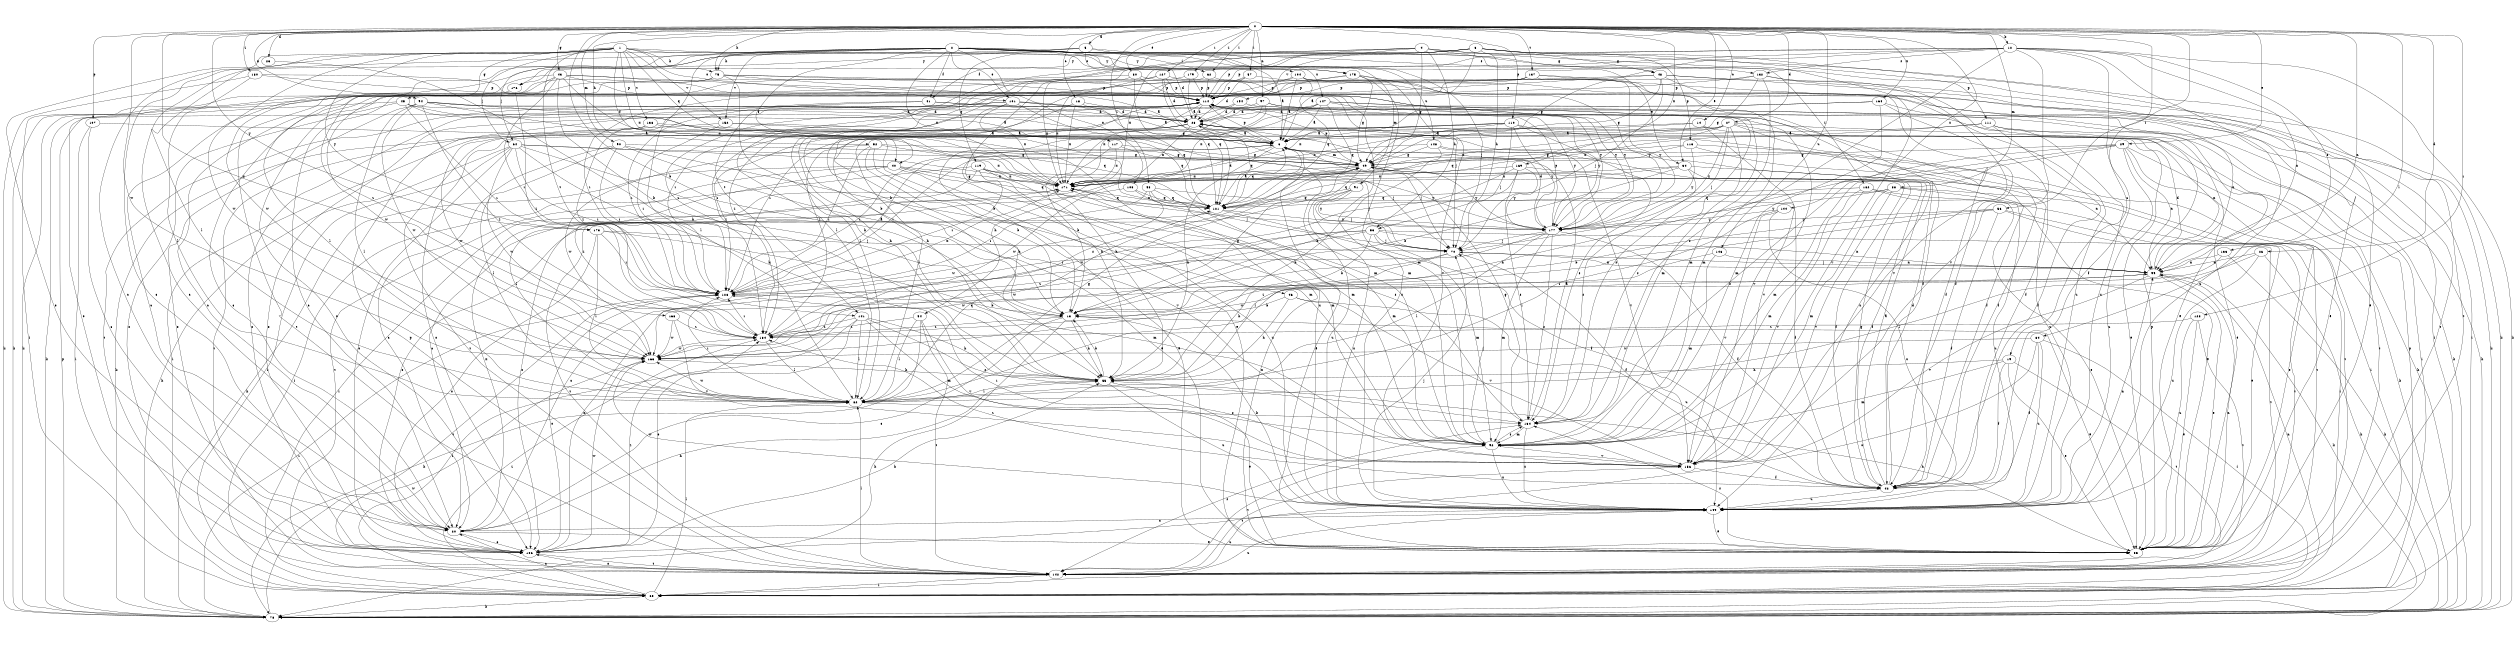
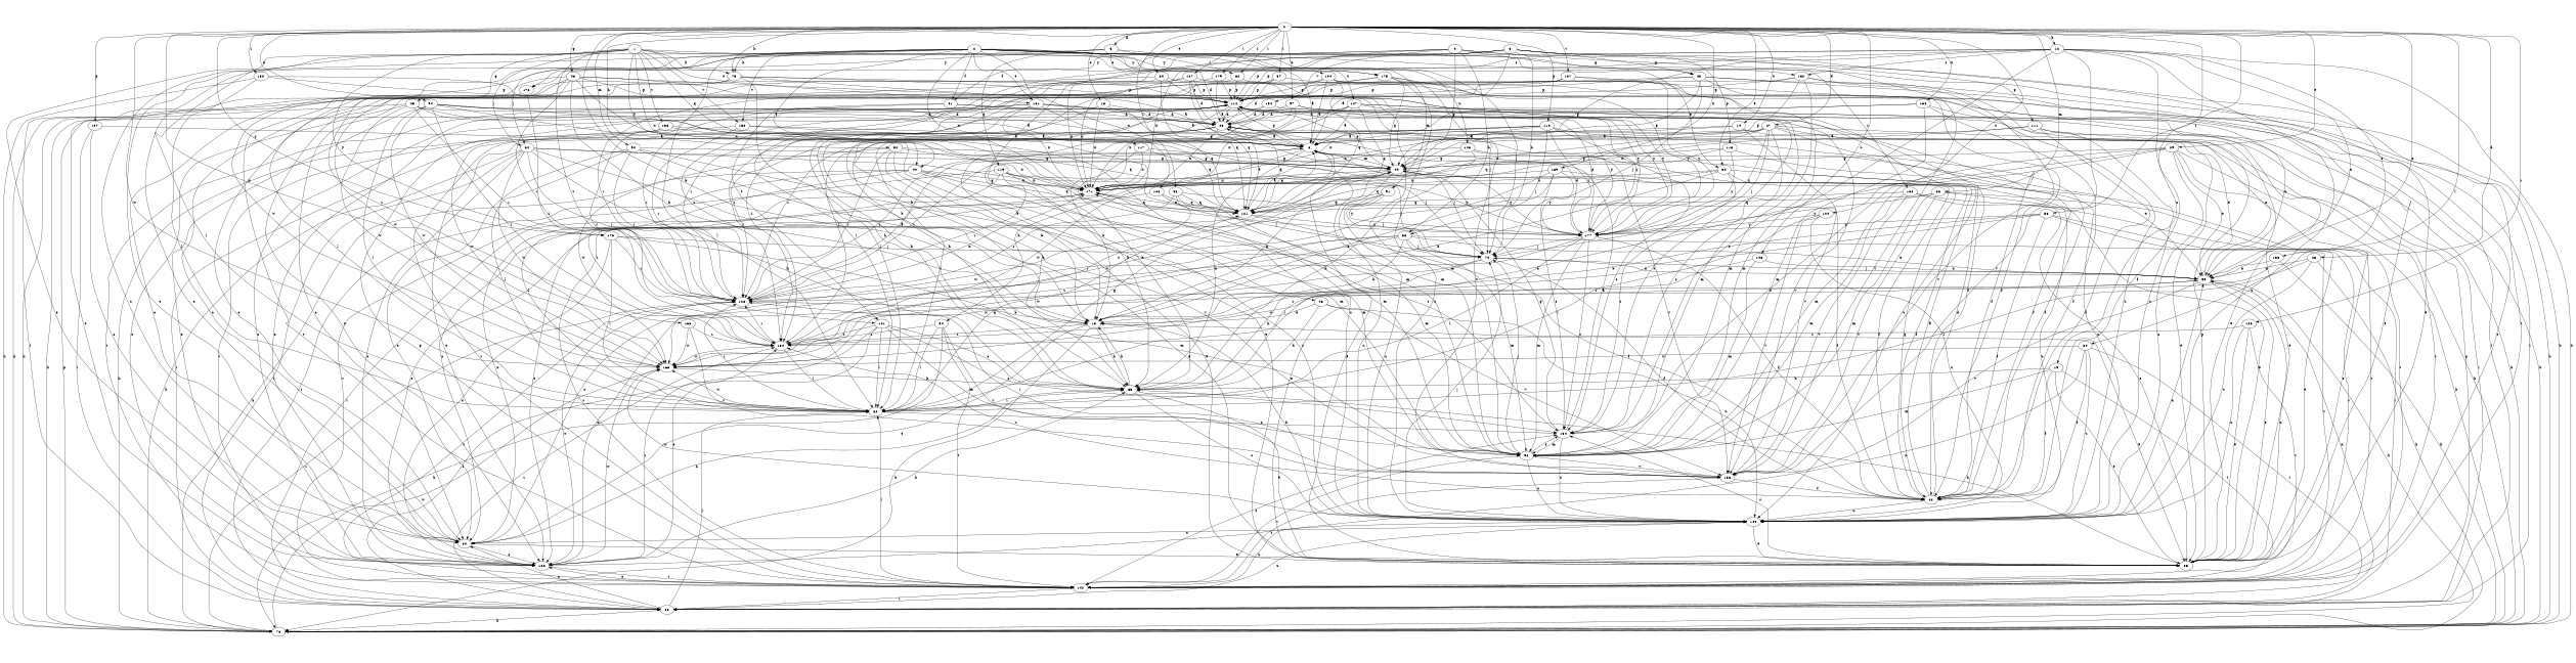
  strict digraph {
    0
    5
    12
    13
    14
    18
    19
-   23
    26
    27
    29
    30
    34
    43
    52
    56
    57
    58
    62
    75
    84
    88
    90
    94
    97
    99
    107
    110
    123
    127
    137
    144
    146
    163
    164
    168
    169
    173
    179
    180
    6
    176
    28
    119
    184
    171
    78
    132
    49
    114
    156
    42
    133
    134
    149
    20
    35
    55
    142
    121
    92
    n62 [label=82]
    70
    177
    106
    128
    63
    1
    40
    45
    64
    91
    101
    117
    138
    141
    152
    175
    2
    41
    103
    104
    147
    148
    182
    3
    46
    48
    53
    111
    113
    54
    4
    154
    0 -> 5 [label=a]
    0 -> 12 [label=b]
    0 -> 13 [label=b]
    0 -> 14 [label=c]
    0 -> 18 [label=c]
    0 -> 19 [label=c]
-   0 -> 23 [label=d]
    0 -> 26 [label=d]
    0 -> 27 [label=d]
    0 -> 29 [label=e]
    0 -> 30 [label=e]
    0 -> 34 [label=e]
    0 -> 43 [label=g]
    0 -> 52 [label=h]
    0 -> 56 [label=i]
    0 -> 57 [label=i]
    0 -> 58 [label=i]
    0 -> 62 [label=i]
    0 -> 75 [label=k]
    0 -> 84 [label=l]
    0 -> 88 [label=m]
    0 -> 90 [label=m]
    0 -> 94 [label=n]
    0 -> 97 [label=n]
    0 -> 99 [label=n]
    0 -> 107 [label=p]
    0 -> 110 [label=p]
    0 -> 123 [label=r]
    0 -> 127 [label=r]
    0 -> 137 [label=t]
    0 -> 144 [label=u]
    0 -> 146 [label=u]
    0 -> 163 [label=w]
    0 -> 164 [label=x]
    0 -> 168 [label=x]
    0 -> 169 [label=x]
    0 -> 173 [label=y]
    0 -> 179 [label=z]
    0 -> 180 [label=z]
    5 -> 62 [label=i]
    5 -> 6 [label=a]
    5 -> 176 [label=y]
    5 -> 28 [label=d]
    5 -> 119 [label=q]
    5 -> 184 [label=z]
    12 -> 99 [label=n]
    12 -> 184 [label=z]
    12 -> 171 [label=x]
    12 -> 78 [label=k]
    12 -> 132 [label=s]
    12 -> 49 [label=g]
    12 -> 114 [label=p]
    12 -> 156 [label=v]
    12 -> 42 [label=f]
    12 -> 133 [label=s]
    12 -> 134 [label=s]
    12 -> 149 [label=u]
    13 -> 184 [label=z]
    13 -> 78 [label=k]
    13 -> 49 [label=g]
    13 -> 20 [label=c]
    13 -> 35 [label=e]
    13 -> 55 [label=h]
    14 -> 6 [label=a]
    14 -> 156 [label=v]
    14 -> 55 [label=h]
    14 -> 142 [label=t]
    18 -> 13 [label=b]
    18 -> 28 [label=d]
    18 -> 171 [label=x]
    18 -> 121 [label=q]
    19 -> 42 [label=f]
    19 -> 35 [label=e]
    19 -> 55 [label=h]
    19 -> 142 [label=t]
    19 -> 92 [label=m]
-   23 -> 55 [label=h]
    26 -> 99 [label=n]
    26 -> 78 [label=k]
    26 -> 149 [label=u]
    26 -> n62 [label=l]
    27 -> 99 [label=n]
    27 -> 6 [label=a]
    27 -> 171 [label=x]
    27 -> 78 [label=k]
    27 -> 42 [label=f]
    27 -> 134 [label=s]
    27 -> 55 [label=h]
    27 -> 121 [label=q]
    27 -> 70 [label=j]
    27 -> 177 [label=y]
    29 -> 99 [label=n]
    29 -> 78 [label=k]
    29 -> 49 [label=g]
    29 -> 134 [label=s]
    29 -> 149 [label=u]
    29 -> 55 [label=h]
    29 -> 142 [label=t]
    29 -> 92 [label=m]
    30 -> 171 [label=x]
    30 -> 114 [label=p]
    30 -> 121 [label=q]
    30 -> 177 [label=y]
    30 -> 106 [label=o]
    34 -> 13 [label=b]
    34 -> 171 [label=x]
    34 -> 134 [label=s]
    34 -> 35 [label=e]
    34 -> 142 [label=t]
    34 -> 121 [label=q]
    43 -> 13 [label=b]
    43 -> 163 [label=w]
    43 -> 171 [label=x]
    43 -> 114 [label=p]
    43 -> 20 [label=c]
    43 -> 92 [label=m]
    43 -> n62 [label=l]
    43 -> 177 [label=y]
    43 -> 128 [label=r]
    52 -> 13 [label=b]
    52 -> 163 [label=w]
    52 -> 171 [label=x]
    52 -> 49 [label=g]
    52 -> 35 [label=e]
    52 -> 128 [label=r]
    56 -> 13 [label=b]
    56 -> 42 [label=f]
    56 -> 35 [label=e]
    56 -> 142 [label=t]
    56 -> n62 [label=l]
    56 -> 177 [label=y]
    57 -> 28 [label=d]
    57 -> 184 [label=z]
    57 -> 114 [label=p]
    57 -> 149 [label=u]
    58 -> 163 [label=w]
    58 -> 42 [label=f]
    58 -> 121 [label=q]
    58 -> 92 [label=m]
    58 -> 128 [label=r]
    62 -> 114 [label=p]
    62 -> 20 [label=c]
    62 -> 63 [label=i]
    75 -> 6 [label=a]
    75 -> 114 [label=p]
    75 -> 20 [label=c]
    75 -> 55 [label=h]
    75 -> 177 [label=y]
    75 -> 63 [label=i]
    84 -> 163 [label=w]
    84 -> 42 [label=f]
    84 -> 149 [label=u]
    84 -> 106 [label=o]
    84 -> 63 [label=i]
    88 -> 156 [label=v]
    88 -> 149 [label=u]
    88 -> 35 [label=e]
    88 -> 121 [label=q]
    88 -> 92 [label=m]
    88 -> 177 [label=y]
    90 -> 49 [label=g]
    90 -> 156 [label=v]
    90 -> 20 [label=c]
    90 -> 92 [label=m]
    90 -> n62 [label=l]
    90 -> 128 [label=r]
    94 -> 163 [label=w]
    94 -> 28 [label=d]
    94 -> 184 [label=z]
    94 -> 49 [label=g]
    94 -> 149 [label=u]
    94 -> 35 [label=e]
    94 -> n62 [label=l]
    94 -> 106 [label=o]
    97 -> 13 [label=b]
    97 -> 28 [label=d]
    97 -> 171 [label=x]
    97 -> 42 [label=f]
    97 -> 177 [label=y]
    99 -> 28 [label=d]
    99 -> 78 [label=k]
    99 -> 156 [label=v]
    99 -> 35 [label=e]
    99 -> 70 [label=j]
    99 -> 128 [label=r]
    107 -> 6 [label=a]
    107 -> 20 [label=c]
    107 -> 63 [label=i]
    110 -> 6 [label=a]
    110 -> 171 [label=x]
    110 -> 42 [label=f]
    110 -> 134 [label=s]
    110 -> n62 [label=l]
    110 -> 70 [label=j]
    110 -> 177 [label=y]
    110 -> 106 [label=o]
    123 -> 184 [label=z]
    123 -> 149 [label=u]
    123 -> 35 [label=e]
    123 -> 142 [label=t]
    127 -> 28 [label=d]
    127 -> 171 [label=x]
    127 -> 78 [label=k]
    127 -> 114 [label=p]
    127 -> 42 [label=f]
    127 -> 121 [label=q]
    137 -> 114 [label=p]
    137 -> 92 [label=m]
    137 -> 177 [label=y]
    137 -> 106 [label=o]
    137 -> 128 [label=r]
    137 -> 63 [label=i]
    144 -> 156 [label=v]
    144 -> 149 [label=u]
    144 -> n62 [label=l]
    144 -> 177 [label=y]
    146 -> 99 [label=n]
    146 -> 184 [label=z]
    146 -> 92 [label=m]
    163 -> 55 [label=h]
    164 -> 99 [label=n]
    164 -> 28 [label=d]
    164 -> 171 [label=x]
    164 -> 42 [label=f]
    164 -> 92 [label=m]
    168 -> 163 [label=w]
    168 -> 184 [label=z]
    168 -> 156 [label=v]
    169 -> 13 [label=b]
    169 -> 163 [label=w]
    169 -> 171 [label=x]
    169 -> 42 [label=f]
    169 -> 134 [label=s]
    169 -> 177 [label=y]
    173 -> 92 [label=m]
    173 -> n62 [label=l]
    173 -> 70 [label=j]
    173 -> 106 [label=o]
    173 -> 128 [label=r]
    179 -> 6 [label=a]
    179 -> 78 [label=k]
    179 -> 114 [label=p]
    180 -> 78 [label=k]
    180 -> 114 [label=p]
    180 -> n62 [label=l]
    180 -> 70 [label=j]
    6 -> 49 [label=m]
    6 -> 114 [label=p]
    6 -> 35 [label=e]
    6 -> 55 [label=h]
    6 -> 121 [label=q]
    6 -> 70 [label=j]
    6 -> 128 [label=r]
    6 -> 54 [label=h]
    176 -> 184 [label=z]
    176 -> 142 [label=t]
    28 -> 6 [label=a]
    28 -> 171 [label=x]
    28 -> 35 [label=e]
    28 -> 55 [label=h]
    28 -> 142 [label=t]
    28 -> 121 [label=q]
    28 -> 63 [label=i]
    119 -> 184 [label=z]
    119 -> 171 [label=x]
    119 -> 142 [label=t]
    119 -> 92 [label=m]
    119 -> 70 [label=j]
    119 -> 177 [label=y]
    119 -> 128 [label=r]
    184 -> 163 [label=w]
    184 -> 49 [label=s]
    184 -> n62 [label=l]
    184 -> 128 [label=r]
    171 -> 121 [label=q]
    171 -> 63 [label=i]
    78 -> 163 [label=w]
    78 -> 114 [label=p]
    78 -> 128 [label=r]
    132 -> 49 [label=g]
    132 -> 114 [label=p]
    132 -> 156 [label=v]
    132 -> 149 [label=u]
    132 -> 20 [label=c]
    132 -> 92 [label=m]
    49 -> 171 [label=x]
    49 -> 114 [label=p]
    49 -> 42 [label=f]
    49 -> 149 [label=u]
    49 -> 20 [label=c]
    49 -> 177 [label=y]
    114 -> 28 [label=d]
    114 -> 184 [label=z]
    114 -> 171 [label=x]
    114 -> 55 [label=h]
    114 -> 177 [label=y]
    114 -> 106 [label=o]
    156 -> 42 [label=f]
    156 -> 142 [label=t]
    156 -> 128 [label=r]
    42 -> 6 [label=a]
    42 -> 28 [label=d]
    42 -> 184 [label=z]
    42 -> 49 [label=g]
    42 -> 149 [label=u]
    133 -> 99 [label=n]
    133 -> 163 [label=w]
    133 -> 78 [label=k]
    134 -> 6 [label=a]
    134 -> 49 [label=g]
    134 -> 149 [label=u]
    134 -> 92 [label=m]
    149 -> 13 [label=b]
    149 -> 99 [label=n]
    149 -> 163 [label=w]
    149 -> 20 [label=c]
    149 -> 35 [label=e]
    149 -> 70 [label=j]
    20 -> 171 [label=x]
    20 -> 35 [label=e]
    20 -> 55 [label=h]
    20 -> 106 [label=o]
    35 -> 99 [label=n]
    35 -> 171 [label=x]
    35 -> 114 [label=p]
    35 -> 134 [label=s]
    35 -> 55 [label=h]
    55 -> 13 [label=b]
    55 -> 149 [label=u]
    55 -> 35 [label=e]
    55 -> n62 [label=l]
    142 -> 114 [label=p]
    142 -> 134 [label=s]
    142 -> 149 [label=u]
    142 -> n62 [label=l]
    142 -> 106 [label=o]
    142 -> 63 [label=i]
    121 -> 6 [label=a]
    121 -> 28 [label=d]
    121 -> 171 [label=x]
    121 -> 42 [label=f]
    121 -> 142 [label=t]
    121 -> 177 [label=y]
    92 -> 156 [label=v]
    92 -> 134 [label=s]
    92 -> 149 [label=u]
    92 -> 142 [label=t]
    92 -> 70 [label=j]
    n62 -> 163 [label=w]
    n62 -> 49 [label=g]
    n62 -> 134 [label=s]
    n62 -> 121 [label=q]
    n62 -> 128 [label=r]
    70 -> 99 [label=n]
    70 -> 163 [label=w]
    70 -> 42 [label=f]
    70 -> 55 [label=h]
    177 -> 28 [label=d]
    177 -> 171 [label=x]
    177 -> 114 [label=p]
    177 -> 42 [label=f]
    177 -> 134 [label=s]
    177 -> 20 [label=c]
    177 -> 92 [label=m]
    177 -> n62 [label=l]
    177 -> 70 [label=j]
    106 -> 99 [label=n]
    106 -> 163 [label=w]
    106 -> 184 [label=z]
    106 -> 55 [label=h]
    106 -> 142 [label=t]
    128 -> 13 [label=b]
    128 -> 6 [label=a]
    128 -> 171 [label=x]
    128 -> 142 [label=t]
    128 -> 106 [label=o]
    63 -> 99 [label=n]
    63 -> 184 [label=z]
    63 -> 78 [label=k]
    63 -> 114 [label=p]
    63 -> 149 [label=u]
    63 -> 20 [label=c]
    63 -> n62 [label=l]
    1 -> 75 [label=k]
-   1 -> 163 [label=w]
+   45 -> 163 [label=w]
    1 -> 173 [label=y]
    1 -> 171 [label=x]
    1 -> 20 [label=c]
    1 -> n62 [label=l]
    1 -> 40 [label=f]
    1 -> 45 [label=g]
    1 -> 64 [label=j]
    1 -> 91 [label=m]
    1 -> 101 [label=o]
    1 -> 117 [label=q]
    1 -> 138 [label=t]
    1 -> 141 [label=t]
    1 -> 152 [label=v]
    1 -> 175 [label=y]
    40 -> 171 [label=x]
    40 -> 78 [label=k]
    40 -> 134 [label=s]
    40 -> 149 [label=u]
    40 -> 121 [label=q]
    40 -> n62 [label=l]
    40 -> 63 [label=i]
    45 -> 6 [label=a]
    45 -> 28 [label=d]
    45 -> 78 [label=k]
    45 -> 92 [label=m]
    45 -> 106 [label=o]
    45 -> 128 [label=r]
    64 -> 163 [label=w]
    64 -> 78 [label=k]
    64 -> 49 [label=g]
    64 -> 35 [label=e]
    64 -> 55 [label=h]
    64 -> 92 [label=m]
    64 -> 106 [label=o]
    64 -> 128 [label=r]
    64 -> 63 [label=i]
    91 -> 149 [label=u]
    91 -> 121 [label=q]
    91 -> 70 [label=j]
    91 -> 177 [label=y]
    91 -> 106 [label=o]
    101 -> 6 [label=a]
    101 -> 28 [label=d]
    101 -> 171 [label=x]
    101 -> 134 [label=s]
    101 -> 55 [label=h]
    101 -> 142 [label=t]
    101 -> 92 [label=m]
    101 -> 106 [label=o]
    117 -> 13 [label=b]
    117 -> 171 [label=x]
    117 -> 49 [label=g]
    117 -> 70 [label=j]
    138 -> 163 [label=w]
    138 -> 6 [label=a]
    138 -> 142 [label=t]
    138 -> 121 [label=q]
    141 -> 184 [label=z]
    141 -> 134 [label=s]
-   141 -> 55 [label=h]
+   141 -> 55 [label=c]
    141 -> 92 [label=m]
    141 -> n62 [label=l]
    141 -> 106 [label=o]
    141 -> 63 [label=i]
    152 -> 6 [label=a]
    152 -> 78 [label=k]
    152 -> 121 [label=q]
    152 -> 128 [label=r]
    175 -> 49 [label=g]
    175 -> 114 [label=p]
    175 -> 156 [label=v]
    175 -> 149 [label=u]
    175 -> 177 [label=y]
    175 -> 128 [label=r]
    2 -> 34 [label=e]
    2 -> 75 [label=k]
    2 -> 163 [label=w]
    2 -> 171 [label=x]
    2 -> 78 [label=k]
    2 -> 132 [label=s]
    2 -> 20 [label=c]
    2 -> n62 [label=l]
    2 -> 70 [label=j]
    2 -> 106 [label=o]
    2 -> 40 [label=f]
    2 -> 64 [label=j]
    2 -> 101 [label=o]
    2 -> 152 [label=v]
    2 -> 175 [label=y]
    2 -> 41 [label=f]
    2 -> 103 [label=o]
    2 -> 104 [label=o]
    2 -> 147 [label=u]
    2 -> 148 [label=u]
    2 -> 182 [label=z]
    41 -> 28 [label=d]
    41 -> 184 [label=z]
    41 -> 156 [label=v]
    41 -> 128 [label=r]
    103 -> 121 [label=q]
    103 -> 70 [label=j]
    103 -> 106 [label=o]
    104 -> 13 [label=b]
    104 -> 6 [label=a]
    104 -> 114 [label=p]
    104 -> 42 [label=f]
    104 -> 35 [label=e]
    104 -> 121 [label=q]
    147 -> 6 [label=a]
    147 -> 28 [label=d]
    147 -> 184 [label=z]
    147 -> 78 [label=k]
    147 -> 149 [label=u]
    147 -> 121 [label=q]
    147 -> 92 [label=m]
    147 -> 128 [label=r]
    148 -> 99 [label=n]
    148 -> 49 [label=g]
    148 -> 156 [label=v]
    148 -> 55 [label=h]
    148 -> 128 [label=r]
    182 -> 156 [label=v]
    182 -> 35 [label=e]
    182 -> 121 [label=q]
    182 -> 92 [label=m]
    182 -> 63 [label=i]
    3 -> 6 [label=a]
    3 -> 35 [label=e]
    3 -> n62 [label=l]
    3 -> 141 [label=t]
    3 -> 41 [label=f]
    3 -> 46 [label=g]
    3 -> 48 [label=g]
    3 -> 53 [label=h]
    3 -> 111 [label=p]
    3 -> 113 [label=p]
    46 -> 13 [label=b]
    46 -> 156 [label=v]
    46 -> 149 [label=u]
    46 -> 55 [label=h]
    48 -> 78 [label=k]
    48 -> 49 [label=g]
    48 -> 114 [label=p]
    48 -> 35 [label=e]
    48 -> 142 [label=t]
    48 -> n62 [label=l]
    48 -> 70 [label=j]
    53 -> 13 [label=b]
    53 -> 99 [label=n]
    53 -> 163 [label=w]
    53 -> 184 [label=z]
    53 -> 142 [label=t]
    53 -> 92 [label=m]
    53 -> 70 [label=j]
    53 -> 128 [label=r]
    111 -> 6 [label=a]
    111 -> 171 [label=x]
    111 -> 42 [label=f]
    111 -> 35 [label=e]
    111 -> 63 [label=i]
    113 -> 163 [label=w]
    113 -> 49 [label=g]
    113 -> 149 [label=u]
    113 -> 177 [label=y]
-   113 -> 63 [label=i]
    54 -> 184 [label=z]
    54 -> 78 [label=k]
    54 -> 156 [label=v]
    54 -> 142 [label=t]
    54 -> n62 [label=l]
    4 -> 176 [label=y]
    4 -> 49 [label=g]
    4 -> 114 [label=p]
    4 -> 156 [label=v]
    4 -> 20 [label=c]
    4 -> 142 [label=t]
    4 -> 48 [label=g]
    4 -> 53 [label=h]
    4 -> 154 [label=v]
    154 -> 28 [label=d]
    154 -> 78 [label=k]
    154 -> 128 [label=r]
  }
